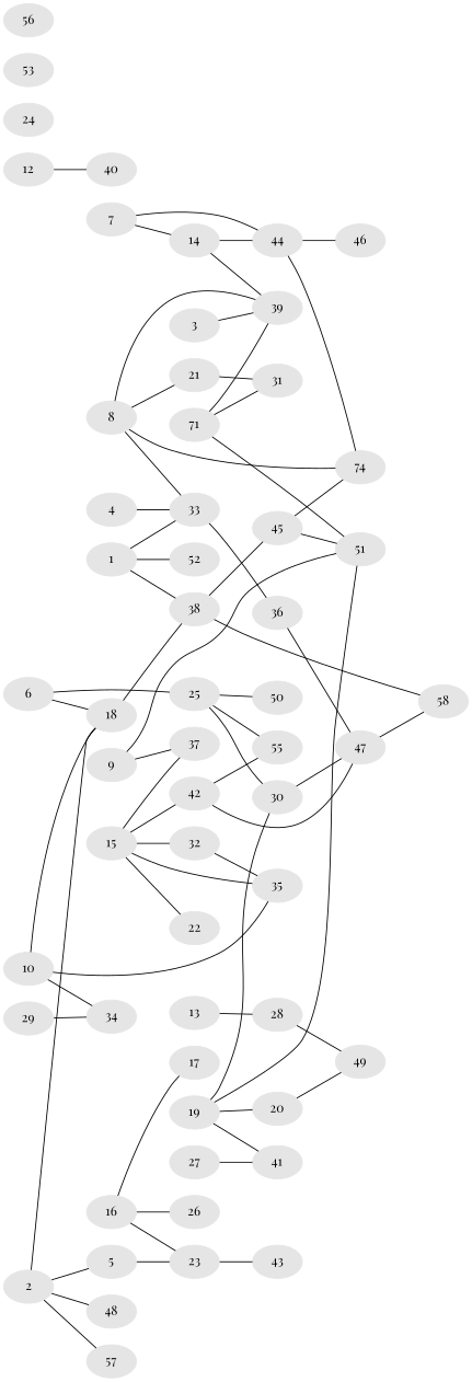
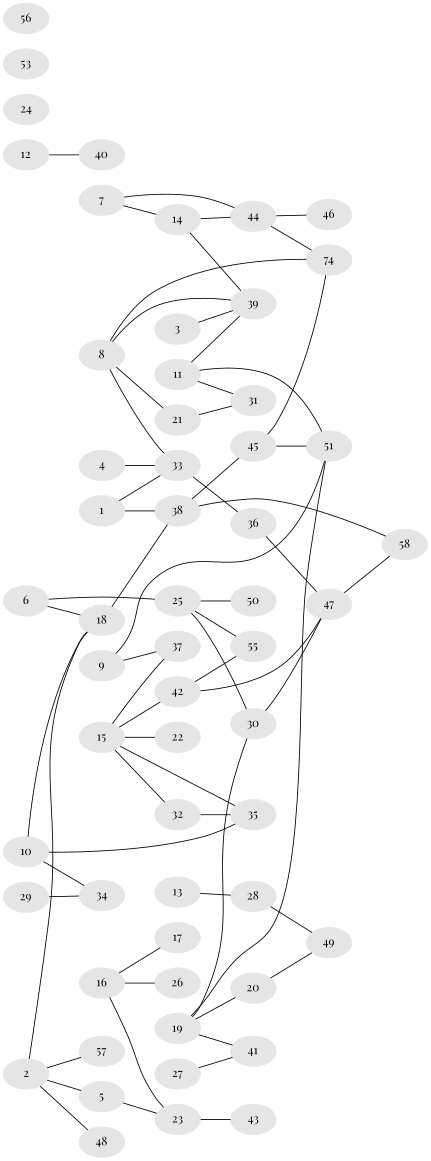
  graph {
    fontname="Playfair Display"
    rankdir=LR
    node [color=gray90 fontname="Playfair Display" style=filled]
    edge [fontname="Playfair Display"]
    1
    33
    38
-   52
    36
    45
    58
    2
    5
    18
    48
    57
    23
    3
    39
    29
    34
    4
    43
    6
    25
    30
    50
    55
    7
    14
    44
    n28 [label=74]
    46
    8
    21
    31
    9
    37
    51
    47
    10
    35
-   11 [label=71]
+   11
    12
    40
    13
    28
    49
    15
    22
    32
    42
    16
    17
    26
    19
    20
    41
    24
    27
    53
    56
    1 -- 33
    1 -- 38
-   1 -- 52
    33 -- 36
    38 -- 45
    38 -- 58
    36 -- 47
    45 -- n28
    45 -- 51
    2 -- 5
    2 -- 18
    2 -- 48
    2 -- 57
    5 -- 23
    18 -- 38
    23 -- 43
    3 -- 39
    29 -- 34
    4 -- 33
    6 -- 18
    6 -- 25
    25 -- 30
    25 -- 50
    25 -- 55
    30 -- 47
    7 -- 14
    7 -- 44
    14 -- 39
    14 -- 44
    44 -- n28
    44 -- 46
    8 -- 33
    8 -- 39
    8 -- n28
    8 -- 21
    21 -- 31
    9 -- 37
    9 -- 51
    47 -- 58
    10 -- 18
    10 -- 34
    10 -- 35
    11 -- 39
    11 -- 31
    11 -- 51
    12 -- 40
    13 -- 28
    28 -- 49
    15 -- 37
    15 -- 35
    15 -- 22
    15 -- 32
    15 -- 42
    32 -- 35
    42 -- 55
    42 -- 47
    16 -- 23
    16 -- 17
    16 -- 26
    19 -- 30
    19 -- 51
    19 -- 20
    19 -- 41
    20 -- 49
    27 -- 41
  }
